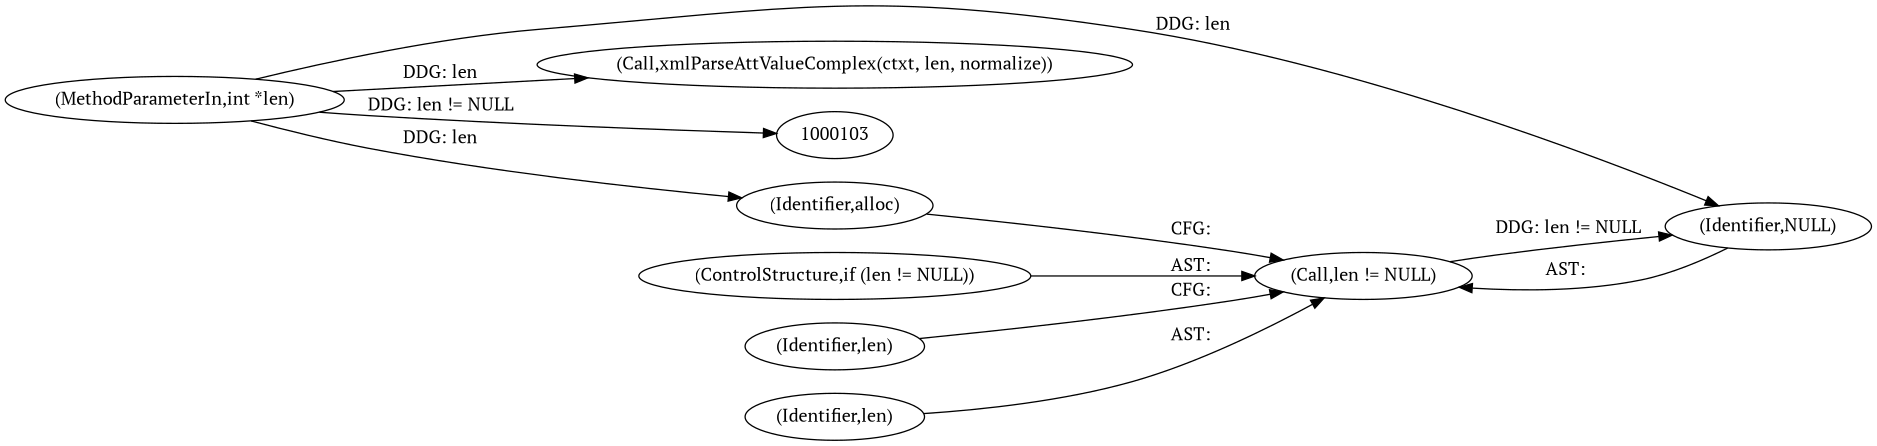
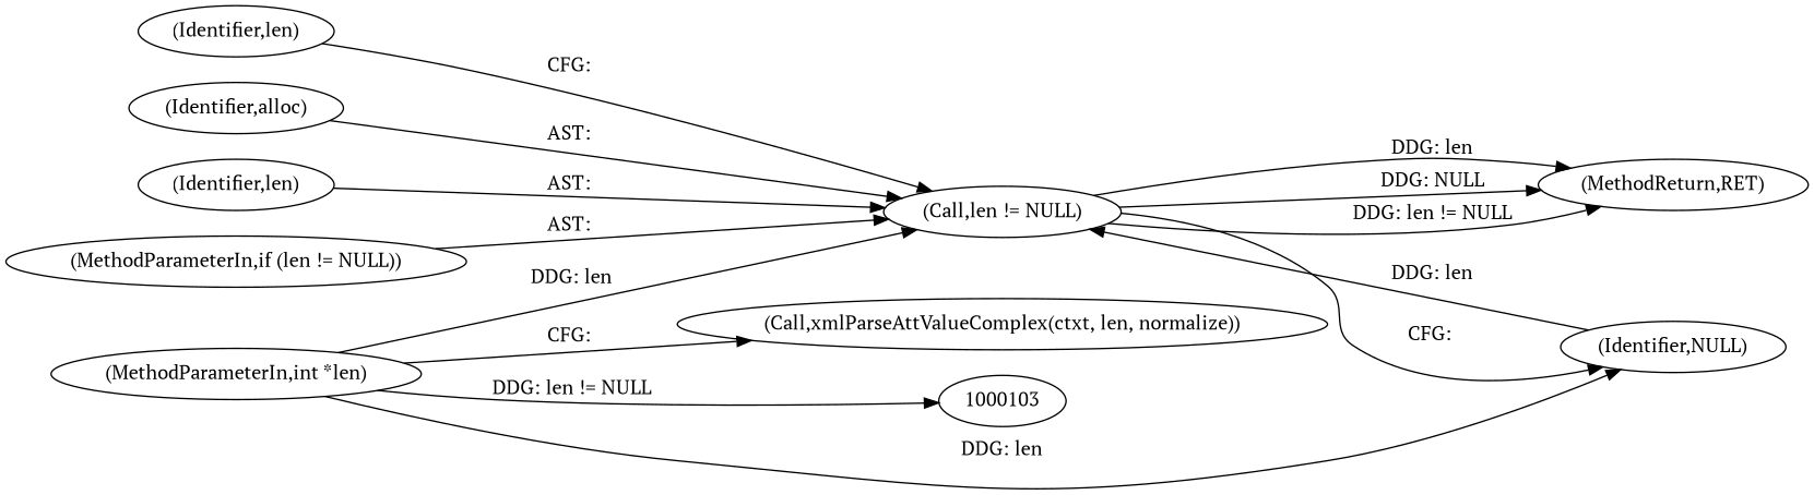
  digraph {
    fontname="PT Serif"
    rankdir=LR
    node [fontname="PT Serif"]
    edge [fontname="PT Serif"]
    n1 [label="(Call,len != NULL)"]
+   n2 [label="(MethodReturn,RET)"]
    n3 [label="(Identifier,NULL)"]
-   n4 [label="(ControlStructure,if (len != NULL))"]
+   n4 [label="(MethodParameterIn,if (len != NULL))"]
    n5 [label="(MethodParameterIn,int *len)"]
    n6 [label="(Call,xmlParseAttValueComplex(ctxt, len, normalize))"]
    1000103
    n8 [label="(Identifier,len)"]
    n9 [label="(Identifier,alloc)"]
    n10 [label="(Identifier,len)"]
-   n1 -> n3 [label="DDG: len != NULL"]
-   n3 -> n1 [label="AST: "]
+   n1 -> n2 [label="DDG: len"]
+   n1 -> n2 [label="DDG: NULL"]
+   n1 -> n2 [label="DDG: len != NULL"]
+   n1 -> n3 [label="CFG: "]
+   n3 -> n1 [label="DDG: len"]
    n4 -> n1 [label="AST: "]
-   n5 -> n9 [label="DDG: len"]
+   n5 -> n1 [label="DDG: len"]
    n5 -> n3 [label="DDG: len"]
-   n5 -> n6 [label="DDG: len"]
+   n5 -> n6 [label="CFG: "]
    n5 -> 1000103 [label="DDG: len != NULL"]
    n8 -> n1 [label="CFG: "]
-   n9 -> n1 [label="CFG: "]
+   n9 -> n1 [label="AST: "]
    n10 -> n1 [label="AST: "]
  }
